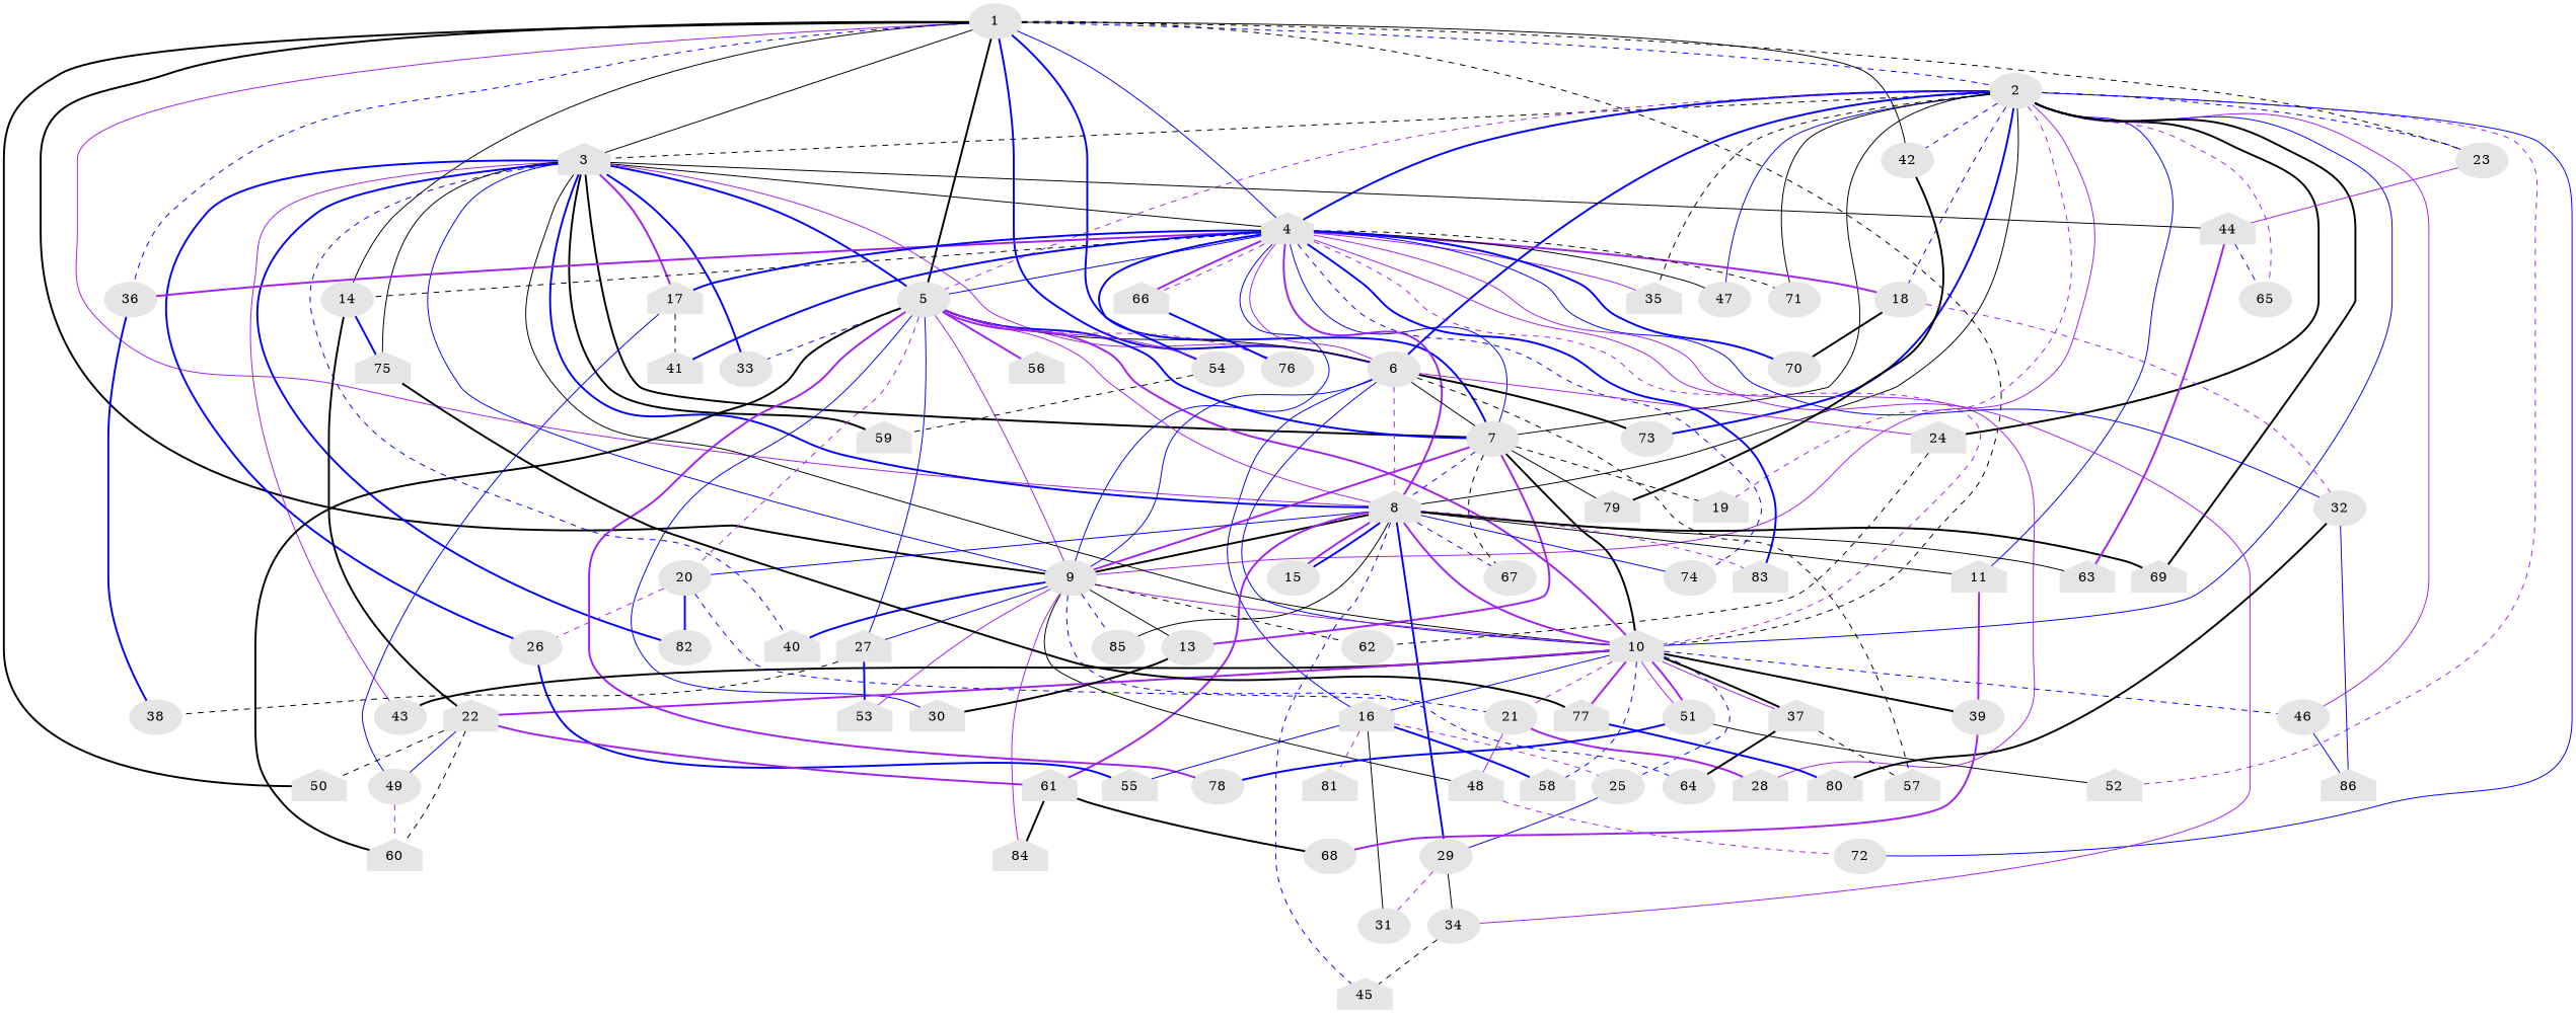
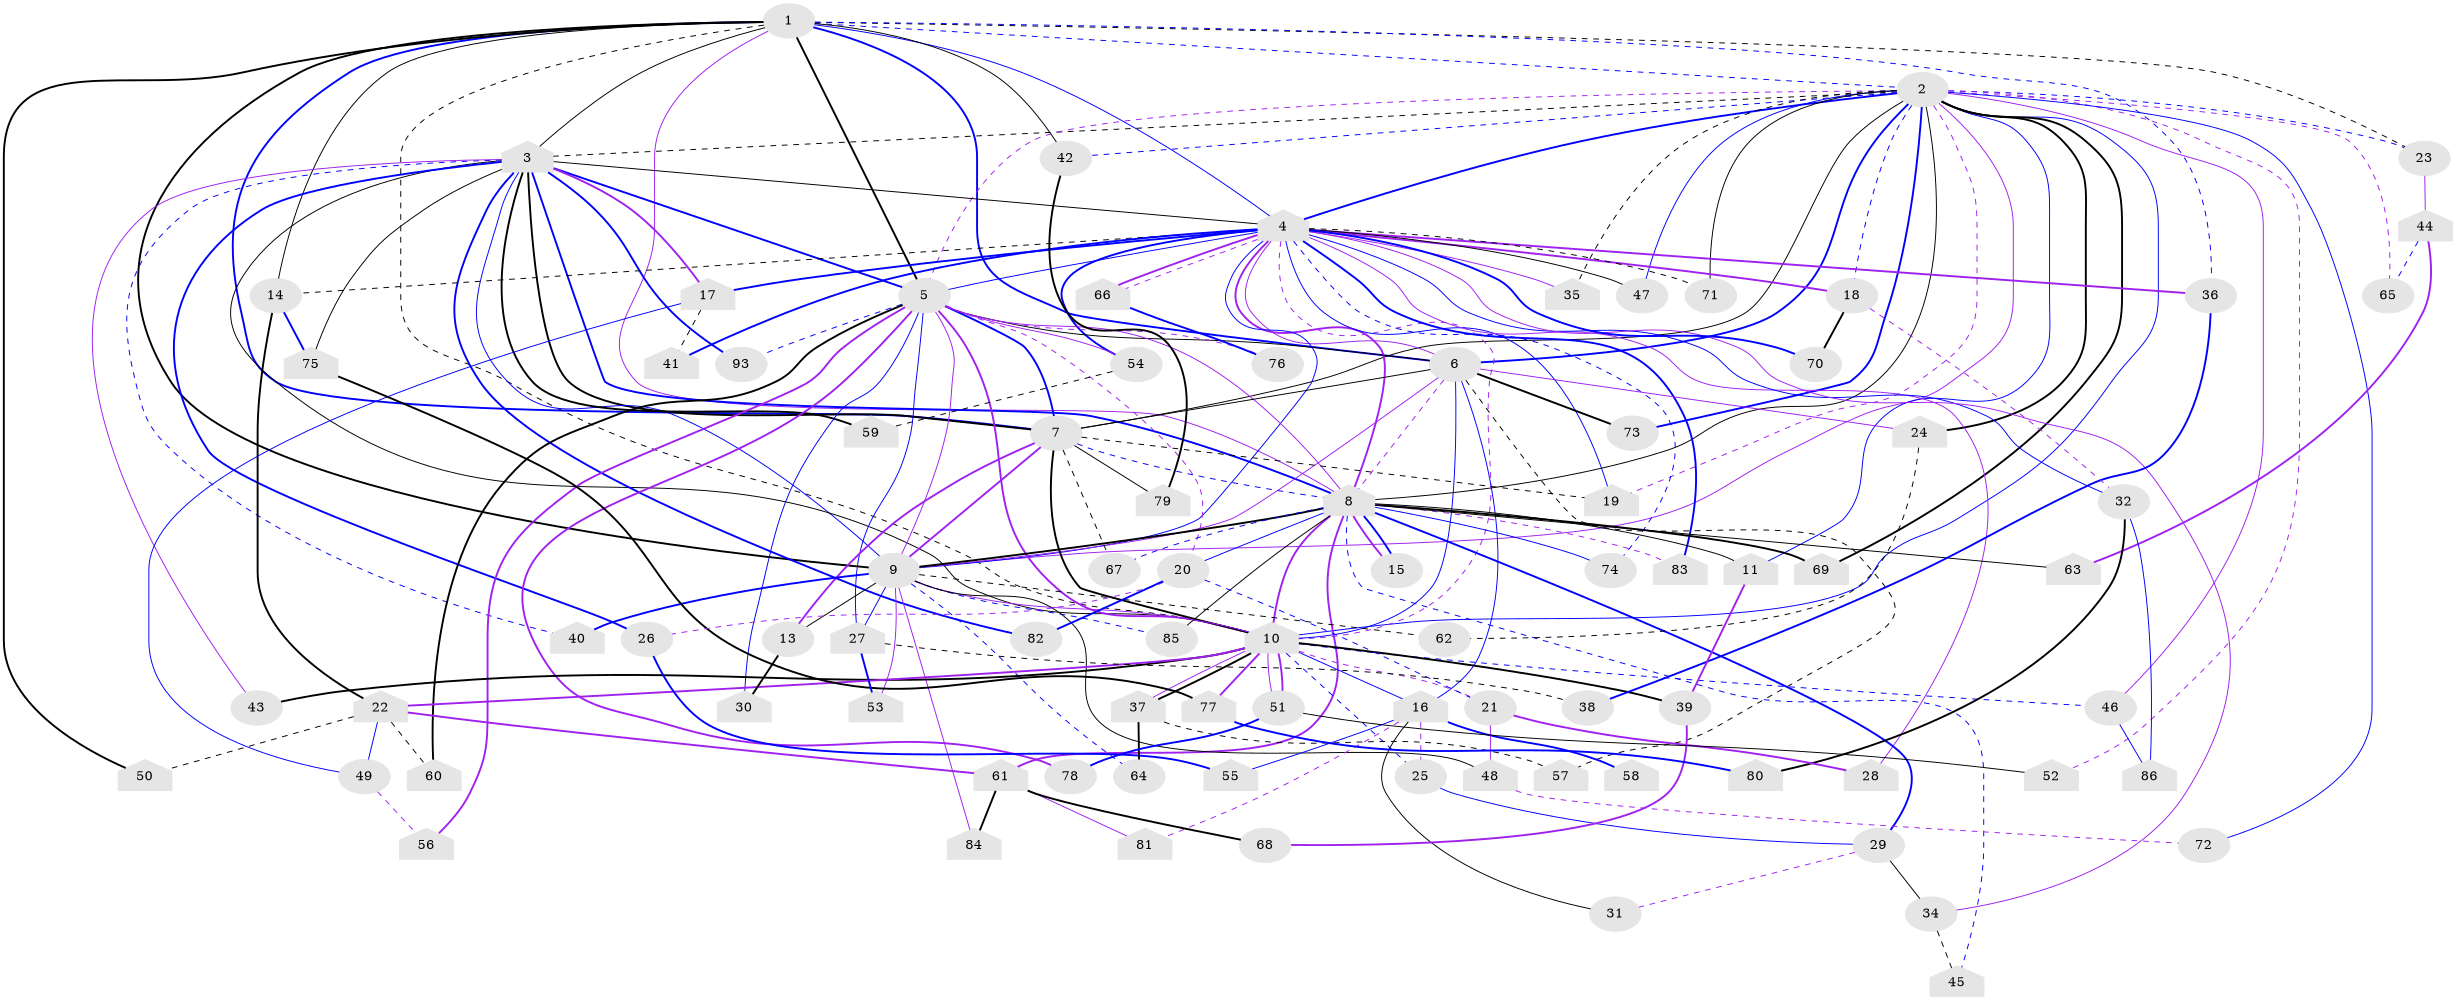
  graph {
    node [color=gray90 shape=ellipse style=filled]
    edge [color=blue style=bold]
    1
    2
    3 [shape=house]
    4 [shape=house]
    5
    6
    7
    8 [shape=house]
    9
    10 [shape=house]
    14
    23
    36
    42
    50 [shape=house]
    11 [shape=house]
    18
    19 [shape=house]
    24 [shape=house]
    35 [shape=house]
    46
    47
    52 [shape=house]
    65
    69 [shape=house]
    71
    72
    73
    17 [shape=house]
    26
-   33
+   33 [label=93]
    40 [shape=house]
    43
    44 [shape=house]
    59 [shape=house]
    75 [shape=house]
    82
    28 [shape=house]
    32
    34
    41 [shape=house]
    54
    66 [shape=house]
    70
    74
    83 [shape=house]
    20
    27 [shape=house]
    30 [shape=house]
    56 [shape=house]
    60 [shape=house]
    76
    78
    16 [shape=house]
    57 [shape=house]
    13
    67
    79 [shape=house]
    15
    29
    45 [shape=house]
    61 [shape=house]
    63 [shape=house]
    85
    48 [shape=house]
    53 [shape=house]
    62
    64
    84 [shape=house]
    21
    22 [shape=house]
    25
    37 [shape=house]
    39
    51
    58 [shape=house]
    77 [shape=house]
    38
    86 [shape=house]
    49
    55 [shape=house]
    80 [shape=house]
    31
    81 [shape=house]
    68
    1 -- 2 [style=dashed]
    1 -- 3 [color=black style=solid]
    1 -- 4 [style=solid]
    1 -- 5 [color=black]
    1 -- 6
    1 -- 7
    1 -- 8 [color=purple style=solid]
    1 -- 9 [color=black]
    1 -- 10 [color=black style=dashed]
    1 -- 14 [color=black style=solid]
    1 -- 23 [color=black style=dashed]
    1 -- 36 [style=dashed]
    1 -- 42 [color=black style=solid]
    1 -- 50 [color=black]
    2 -- 3 [color=black style=dashed]
    2 -- 4
    2 -- 5 [color=purple style=dashed]
    2 -- 6
    2 -- 7 [color=black style=solid]
    2 -- 8 [color=black style=solid]
    2 -- 9 [color=purple style=solid]
    2 -- 10 [style=solid]
    2 -- 23 [style=dashed]
    2 -- 42 [style=dashed]
    2 -- 11 [style=solid]
    2 -- 18 [style=dashed]
    2 -- 19 [color=purple style=dashed]
    2 -- 24 [color=black]
    2 -- 35 [color=black style=dashed]
    2 -- 46 [color=purple style=solid]
    2 -- 47 [style=solid]
    2 -- 52 [color=purple style=dashed]
    2 -- 65 [color=purple style=dashed]
    2 -- 69 [color=black]
    2 -- 71 [color=black style=solid]
    2 -- 72 [style=solid]
    2 -- 73
    3 -- 4 [color=black style=solid]
    3 -- 5
-   3 -- 6 [color=purple style=solid]
    3 -- 7 [color=black]
    3 -- 8
    3 -- 9 [style=solid]
    3 -- 10 [color=black style=solid]
    3 -- 17 [color=purple]
    3 -- 26
    3 -- 33
    3 -- 40 [style=dashed]
    3 -- 43 [color=purple style=solid]
-   3 -- 44 [color=black style=solid]
    3 -- 59 [color=black]
    3 -- 75 [color=black style=solid]
    3 -- 82
    4 -- 5 [style=solid]
    4 -- 6 [color=purple style=solid]
-   4 -- 7 [style=solid]
+   4 -- 19 [style=solid]
    4 -- 8 [color=purple]
    4 -- 9 [style=solid]
    4 -- 10 [color=purple style=dashed]
    4 -- 14 [color=black style=dashed]
    4 -- 36 [color=purple]
    4 -- 18 [color=purple]
    4 -- 35 [color=purple style=solid]
    4 -- 47 [color=black style=solid]
    4 -- 71 [color=black style=dashed]
    4 -- 17
    4 -- 28 [color=purple style=solid]
    4 -- 32 [style=solid]
    4 -- 34 [color=purple style=solid]
    4 -- 41
    4 -- 54
    4 -- 66 [color=purple]
    4 -- 66 [color=purple style=dashed]
    4 -- 70
    4 -- 74 [style=dashed]
    4 -- 83
    5 -- 6 [color=black style=solid]
    5 -- 7
    5 -- 8 [color=purple style=solid]
    5 -- 9 [color=purple style=solid]
    5 -- 10 [color=purple]
    5 -- 33 [style=dashed]
    5 -- 54 [color=purple style=solid]
    5 -- 20 [color=purple style=dashed]
    5 -- 27 [style=solid]
    5 -- 30 [style=solid]
    5 -- 56 [color=purple]
    5 -- 60 [color=black]
    5 -- 76 [color=purple style=dashed]
    5 -- 78 [color=purple]
    6 -- 7 [color=black style=solid]
    6 -- 8 [color=purple style=dashed]
-   6 -- 9 [style=solid]
+   6 -- 9 [color=purple style=solid]
    6 -- 10 [style=solid]
    6 -- 24 [color=purple style=solid]
    6 -- 73 [color=black]
    6 -- 16 [style=solid]
    6 -- 57 [color=black style=dashed]
    7 -- 8 [style=dashed]
    7 -- 9 [color=purple]
    7 -- 10 [color=black]
    7 -- 19 [color=black style=dashed]
    7 -- 13 [color=purple]
    7 -- 67 [color=black style=dashed]
    7 -- 79 [color=black style=solid]
    8 -- 9 [color=black]
    8 -- 10 [color=purple]
    8 -- 11 [color=black style=solid]
    8 -- 69 [color=black]
    8 -- 74 [style=solid]
    8 -- 83 [color=purple style=dashed]
    8 -- 20 [style=solid]
    8 -- 67 [style=dashed]
    8 -- 15 [color=purple]
    8 -- 15
    8 -- 29
    8 -- 45 [style=dashed]
    8 -- 61 [color=purple]
    8 -- 63 [color=black style=solid]
    8 -- 85 [color=black style=solid]
    9 -- 10 [color=purple style=solid]
    9 -- 40
    9 -- 27 [style=solid]
    9 -- 13 [color=black style=solid]
    9 -- 85 [style=dashed]
    9 -- 48 [color=black style=solid]
    9 -- 53 [color=purple style=solid]
    9 -- 62 [color=black style=dashed]
    9 -- 64 [style=dashed]
    9 -- 84 [color=purple style=solid]
    10 -- 46 [style=dashed]
    10 -- 43 [color=black]
    10 -- 16 [style=solid]
    10 -- 21 [color=purple style=dashed]
    10 -- 22 [color=purple]
    10 -- 25 [style=dashed]
    10 -- 37 [color=purple style=solid]
    10 -- 37 [color=black]
    10 -- 39 [color=black]
    10 -- 51 [color=purple style=solid]
    10 -- 51 [color=purple]
-   10 -- 58 [style=dashed]
    10 -- 77 [color=purple]
    14 -- 75
    14 -- 22 [color=black]
    23 -- 44 [color=purple style=solid]
    36 -- 38
    42 -- 79 [color=black]
    11 -- 39 [color=purple]
    18 -- 32 [color=purple style=dashed]
    18 -- 70 [color=black]
    24 -- 62 [color=black style=dashed]
    46 -- 86 [style=solid]
    17 -- 41 [color=black style=dashed]
    17 -- 49 [style=solid]
    26 -- 55
    44 -- 65 [style=dashed]
    44 -- 63 [color=purple]
    75 -- 77 [color=black]
    32 -- 86 [style=solid]
    32 -- 80 [color=black]
    34 -- 45 [color=black style=dashed]
    54 -- 59 [color=black style=dashed]
    66 -- 76
    20 -- 26 [color=purple style=dashed]
    20 -- 82
    20 -- 21 [style=dashed]
    27 -- 53
    27 -- 38 [color=black style=dashed]
    16 -- 25 [color=purple style=dashed]
    16 -- 58
    16 -- 55 [style=solid]
    16 -- 31 [color=black style=solid]
    16 -- 81 [color=purple style=dashed]
    13 -- 30 [color=black]
    29 -- 34 [color=black style=solid]
    29 -- 31 [color=purple style=dashed]
    61 -- 84 [color=black]
+   61 -- 81 [color=purple style=solid]
    61 -- 68 [color=black]
    48 -- 72 [color=purple style=dashed]
    21 -- 28 [color=purple]
    21 -- 48 [color=purple style=solid]
    22 -- 50 [color=black style=dashed]
    22 -- 60 [color=black style=dashed]
    22 -- 61 [color=purple]
    22 -- 49 [style=solid]
    25 -- 29 [style=solid]
    37 -- 57 [color=black style=dashed]
    37 -- 64 [color=black]
    39 -- 68 [color=purple]
    51 -- 52 [color=black style=solid]
    51 -- 78
    77 -- 80
-   49 -- 60 [color=purple style=dashed]
+   49 -- 56 [color=purple style=dashed]
  }
